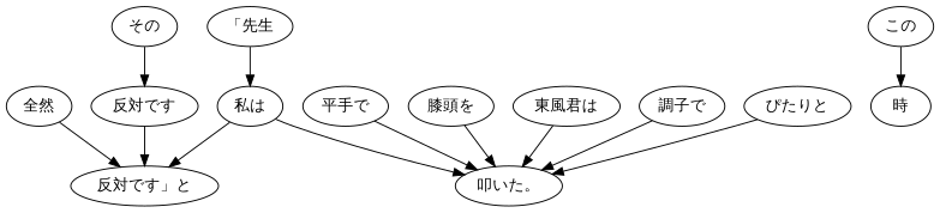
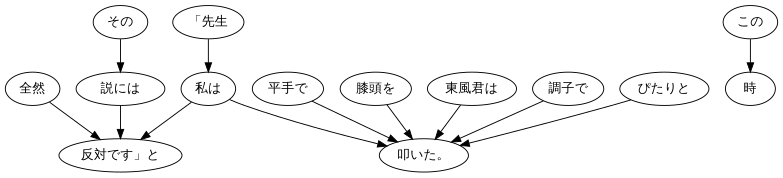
  digraph {
    fontname="Open Sans"
    node [fontname="Open Sans"]
    edge [fontname="Open Sans"]
    n1 [label="「先生"]
    n2 [label="私は"]
    n3 [label="反対です」と"]
    n4 [label="叩いた。"]
    n5 [label="その"]
-   n6 [label="反対です"]
+   n6 [label="説には"]
    n7 [label="全然"]
    n8 [label="東風君は"]
    n9 [label="この"]
    n10 [label="時"]
    n11 [label="調子で"]
    n12 [label="ぴたりと"]
    n13 [label="平手で"]
    n14 [label="膝頭を"]
    n1 -> n2
    n2 -> n3
    n2 -> n4
    n5 -> n6
    n6 -> n3
    n7 -> n3
    n8 -> n4
    n9 -> n10
    n11 -> n4
    n12 -> n4
    n13 -> n4
    n14 -> n4
  }
